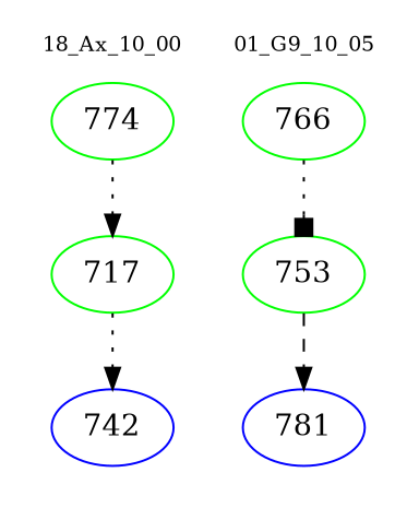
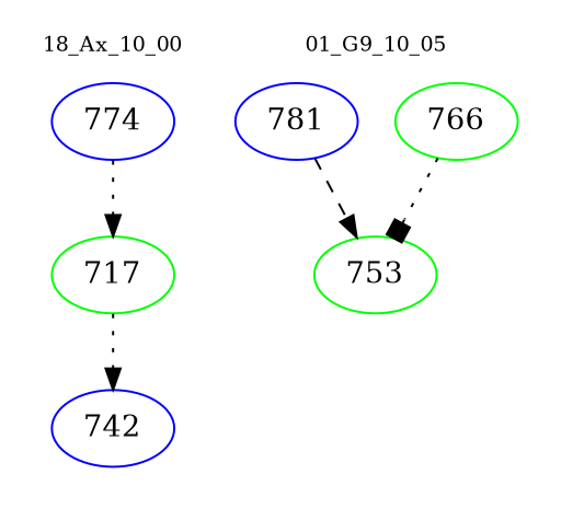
  digraph {
    node [color=green]
    edge [arrowhead=normal color=black style=dotted]
-   n1 [label=774]
+   n1 [color=blue label=774]
    n2 [label=717]
    n3 [color=blue label=742]
    n4 [label=766]
    n5 [label=753]
    n6 [color=blue label=781]
    subgraph cluster_1 {
      color=white
      fontsize=10
      label="18_Ax_10_00"
      n1
      n2
      n3
    }
    subgraph cluster_2 {
      color=white
      fontsize=10
      label="01_G9_10_05"
      n4
      n5
      n6
    }
    n1 -> n2
    n2 -> n3
    n4 -> n5 [arrowhead=box]
-   n5 -> n6 [style=dashed]
+   n6 -> n5 [style=dashed]
  }
